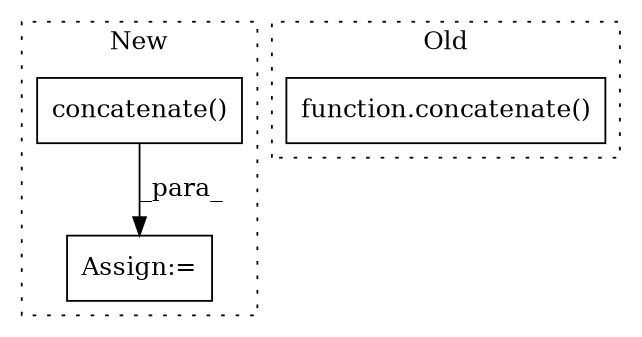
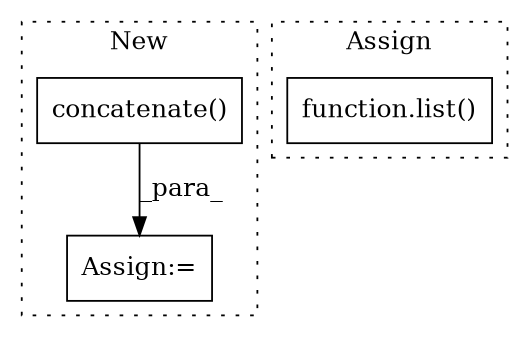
  digraph {
    node [a=75 shape=box]
    n1 [l="15,9" label="concatenate()" s="1087,1126"]
    n2 [a=68 l=3 label="Assign:=" s=1084]
-   n3 [l="5,1" label="function.concatenate()" s="985,1002"]
+   n3 [l="5,1" label="function.list()" s="985,1002"]
    subgraph cluster_1 {
      label=New
      style=dotted
      n1
      n2
    }
    subgraph cluster_2 {
-     label=Old
+     label=Assign
      style=dotted
      n3
    }
    n1 -> n2 [label=_para_]
  }
